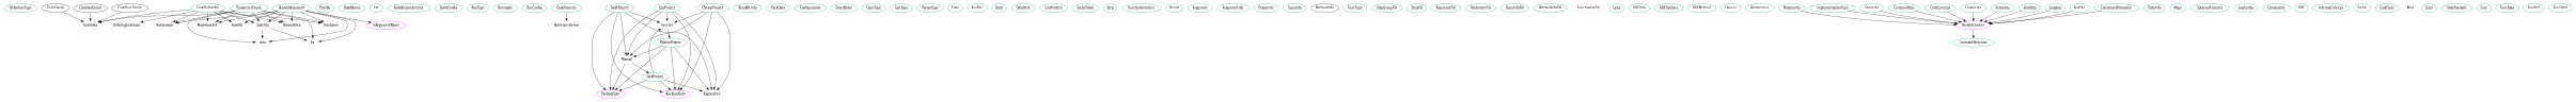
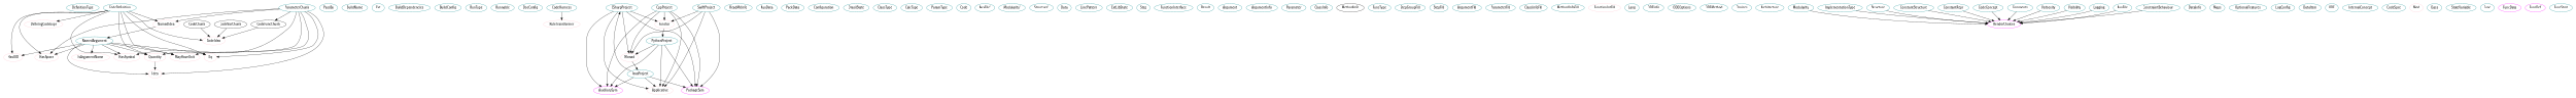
  digraph {
    fontname="Fira Sans"
    node [color=turquoise4 fontname="Fira Sans" shape=oval]
    edge [fontname="Fira Sans"]
    n1 [label=DefinitionType]
    n2 [label=CodeDefinition]
    n3 [color=pink label=CodeIdea]
    n4 [color=pink label=HasUID]
    n5 [color=pink label=NamedIdea]
    n6 [color=pink label=HasSpace]
    n7 [color=pink label=HasSymbol]
    n8 [color=pink label=Quantity]
    n9 [color=pink label=Eq]
    n10 [color=pink label=MayHaveUnit]
    n11 [color=pink label=DefiningCodeExpr]
    n12 [color=pink label=Idea]
    n13 [label=NamedArgument]
-   n14 [color=magenta label=IsArgumentName]
+   n14 [color=pink label=IsArgumentName]
    n15 [label=PassBy]
    n16 [label=ParameterChunk]
    n17 [label=BuildName]
    n18 [label=Ext]
    n19 [label=BuildDependencies]
    n20 [label=BuildConfig]
    n21 [label=RunType]
    n22 [label=Runnable]
    n23 [label=DocConfig]
    n24 [label=CodeHarness]
    n25 [color=pink label=RuleTransformer]
    n26 [label=CSharpProject]
    n27 [color=pink label=Functor]
    n28 [color=pink label=Applicative]
    n29 [color=pink label=Monad]
    n30 [color=magenta label=PackageSym]
    n31 [color=magenta label=AuxiliarySym]
    n32 [label=PythonProject]
    n33 [label=JavaProject]
    n34 [label=CppProject]
    n35 [label=SwiftProject]
    n36 [label=ReadMeInfo]
+   n37 [label=AuxData]
    n38 [label=PackData]
    n39 [label=Configuration]
    n40 [label=DrasilState]
    n41 [label=ClassType]
    n42 [label=CalcType]
    n43 [label=ParamType]
    n44 [label=Code]
    n45 [label="AuxFile'"]
-   n46 [label="Data'"]
-   n47 [label="DataItem'"]
+   n46 [label="Modularity'"]
+   n47 [label="Structure'"]
+   n48 [label=Data]
    n49 [label=LinePattern]
    n50 [label=ExtLibState]
    n51 [label=Step]
    n52 [label=FunctionInterface]
    n53 [label=Result]
    n54 [label=Argument]
    n55 [label=ArgumentInfo]
    n56 [label=Parameter]
    n57 [label=ClassInfo]
    n58 [color=black label=MethodInfo]
    n59 [label=FuncType]
    n60 [label=StepGroupFill]
    n61 [label=StepFill]
    n62 [label=ArgumentFill]
    n63 [label=ParameterFill]
    n64 [label=ClassInfoFill]
    n65 [label=MethodInfoFill]
    n66 [color=pink label=FunctionIntFill]
    n67 [label=Lang]
    n68 [label=ODEInfo]
    n69 [label=ODEOptions]
    n70 [label=ODEMethod]
    n71 [label=Choices]
    n72 [label=Architecture]
    n73 [label=Modularity]
    n74 [color=magenta label=RenderChoices]
    n75 [label=ImplementationType]
    n76 [label=DataInfo]
    n77 [label=Structure]
    n78 [label=ConstantStructure]
    n79 [label=ConstantRepr]
    n80 [label=Maps]
    n81 [label=CodeConcept]
    n82 [label=OptionalFeatures]
    n83 [label=Comments]
    n84 [label=Verbosity]
    n85 [label=Visibility]
    n86 [label=LogConfig]
    n87 [label=Logging]
    n88 [label=AuxFile]
-   n89 [label=Constraints]
+   n89 [label=DataItem]
    n90 [label=ConstraintBehaviour]
    n91 [label=ODE]
    n92 [label=InternalConcept]
-   n93 [label=ExtLib]
    n94 [label=CodeSpec]
    n95 [color=pink label=Mod]
    n96 [label=Class]
    n97 [label=StateVariable]
    n98 [label=Func]
-   n99 [label=FuncData]
-   n100 [label=FuncDef]
+   n99 [color=magenta label=FuncData]
+   n100 [color=magenta label=FuncDef]
    n101 [label=FuncStmt]
    CodeChunk [color="" shape=""]
    CodeVarChunk [color="" shape=""]
    CodeFuncChunk [color="" shape=""]
    n2 -> n3
    n2 -> n4
    n2 -> n5
    n2 -> n6
    n2 -> n7
    n2 -> n8
-   n8 -> n9
+   n2 -> n9
    n2 -> n10
    n2 -> n11
    n8 -> n12
    n13 -> n4
-   n13 -> n5
+   n5 -> n13
    n13 -> n6
    n13 -> n7
    n13 -> n8
    n13 -> n9
    n13 -> n10
    n13 -> n12
    n13 -> n14
-   n16 -> n3
+   n16 -> CodeFuncChunk
    n16 -> n5
    n16 -> n6
    n16 -> n7
    n16 -> n8
    n16 -> n9
    n16 -> n10
    n16 -> n12
    n24 -> n25
    n26 -> n27
    n26 -> n28
    n26 -> n29
-   n29 -> n30
+   n26 -> n30
    n26 -> n31
    n27 -> n32
    n29 -> n33
    n32 -> n28
    n32 -> n29
    n32 -> n30
    n32 -> n31
-   n33 -> n27
+   n33 -> n26
    n33 -> n28
    n33 -> n30
    n33 -> n31
    n34 -> n27
    n34 -> n28
    n34 -> n29
    n34 -> n30
    n34 -> n31
    n35 -> n27
    n35 -> n28
    n35 -> n29
    n35 -> n30
-   n35 -> n31
    n73 -> n74
    n75 -> n74
    n77 -> n74
-   n74 -> n78
+   n78 -> n74
    n79 -> n74
    n81 -> n74
    n83 -> n74
    n84 -> n74
    n85 -> n74
    n87 -> n74
    n88 -> n74
    n90 -> n74
    CodeChunk -> n3
    CodeVarChunk -> n3
    CodeFuncChunk -> n3
  }
